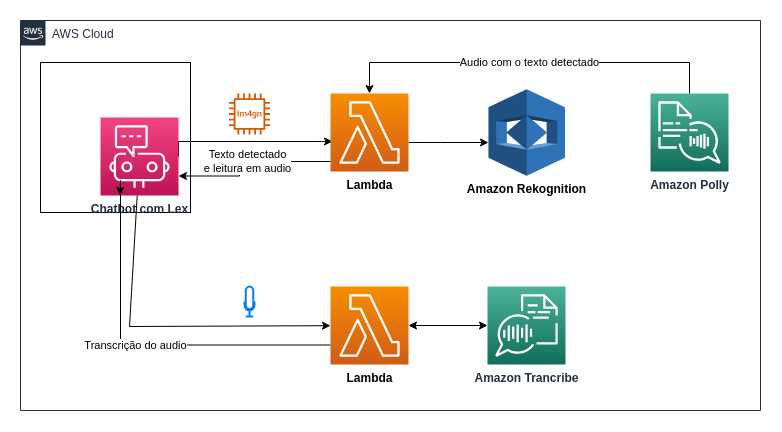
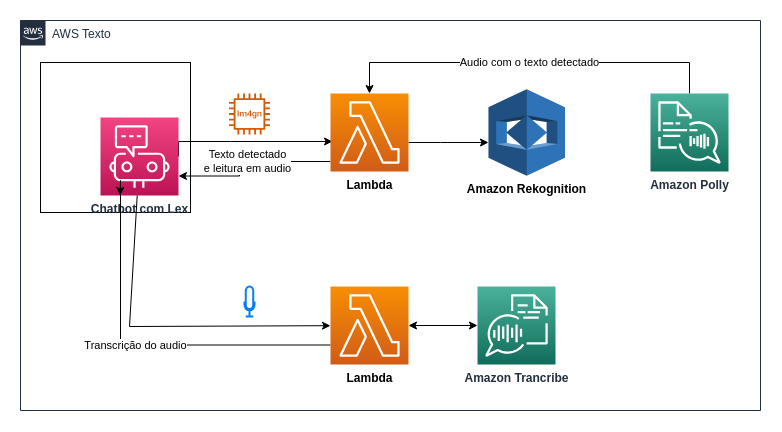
  <mxCell id="0" />
  <mxCell id="1" parent="0" />
- <mxCell id="2" value="AWS Cloud" style="points=[[0,0],[0.25,0],[0.5,0],[0.75,0],[1,0],[1,0.25],[1,0.5],[1,0.75],[1,1],[0.75,1],[0.5,1],[0.25,1],[0,1],[0,0.75],[0,0.5],[0,0.25]];outlineConnect=0;gradientColor=none;html=1;whiteSpace=wrap;fontSize=12;fontStyle=0;shape=mxgraph.aws4.group;grIcon=mxgraph.aws4.group_aws_cloud_alt;strokeColor=#232F3E;fillColor=none;verticalAlign=top;align=left;spacingLeft=30;fontColor=#232F3E;dashed=0;labelBackgroundColor=#ffffff;container=1;pointerEvents=0;collapsible=0;recursiveResize=0;" parent="1" vertex="1"><mxGeometry x="20" y="20" width="740" height="390" as="geometry" /></mxCell>
+ <mxCell id="2" value="AWS Texto" style="points=[[0,0],[0.25,0],[0.5,0],[0.75,0],[1,0],[1,0.25],[1,0.5],[1,0.75],[1,1],[0.75,1],[0.5,1],[0.25,1],[0,1],[0,0.75],[0,0.5],[0,0.25]];outlineConnect=0;gradientColor=none;html=1;whiteSpace=wrap;fontSize=12;fontStyle=0;shape=mxgraph.aws4.group;grIcon=mxgraph.aws4.group_aws_cloud_alt;strokeColor=#232F3E;fillColor=none;verticalAlign=top;align=left;spacingLeft=30;fontColor=#232F3E;dashed=0;labelBackgroundColor=#ffffff;container=1;pointerEvents=0;collapsible=0;recursiveResize=0;" parent="1" vertex="1"><mxGeometry x="20" y="20" width="740" height="390" as="geometry" /></mxCell>
  <mxCell id="3" value="" style="whiteSpace=wrap;html=1;aspect=fixed;" vertex="1" parent="2"><mxGeometry x="20" y="42" width="150" height="150" as="geometry" /></mxCell>
  <mxCell id="4" value="" style="shape=image;html=1;verticalAlign=top;verticalLabelPosition=bottom;labelBackgroundColor=#ffffff;imageAspect=0;aspect=fixed;image=https://cdn1.iconfinder.com/data/icons/bootstrap-vol-3/16/filetype-html-128.png" vertex="1" parent="2"><mxGeometry x="20" y="42" width="40" height="40" as="geometry" /></mxCell>
  <mxCell id="5" style="edgeStyle=orthogonalEdgeStyle;rounded=0;orthogonalLoop=1;jettySize=auto;html=1;exitX=1;exitY=0.5;exitDx=0;exitDy=0;exitPerimeter=0;entryX=0.026;entryY=0.615;entryDx=0;entryDy=0;entryPerimeter=0;" edge="1" parent="2" source="6" target="9"><mxGeometry relative="1" as="geometry"><mxPoint x="260" y="122" as="targetPoint" /><Array as="points"><mxPoint x="210" y="121" /><mxPoint x="210" y="121" /></Array></mxGeometry></mxCell>
  <mxCell id="6" value="Chatbot com Lex" style="sketch=0;points=[[0,0,0],[0.25,0,0],[0.5,0,0],[0.75,0,0],[1,0,0],[0,1,0],[0.25,1,0],[0.5,1,0],[0.75,1,0],[1,1,0],[0,0.25,0],[0,0.5,0],[0,0.75,0],[1,0.25,0],[1,0.5,0],[1,0.75,0]];points=[[0,0,0],[0.25,0,0],[0.5,0,0],[0.75,0,0],[1,0,0],[0,1,0],[0.25,1,0],[0.5,1,0],[0.75,1,0],[1,1,0],[0,0.25,0],[0,0.5,0],[0,0.75,0],[1,0.25,0],[1,0.5,0],[1,0.75,0]];outlineConnect=0;fontColor=#232F3E;gradientColor=#F34482;gradientDirection=north;fillColor=#BC1356;strokeColor=#ffffff;dashed=0;verticalLabelPosition=bottom;verticalAlign=top;align=center;html=1;fontSize=12;fontStyle=1;aspect=fixed;shape=mxgraph.aws4.resourceIcon;resIcon=mxgraph.aws4.chatbot;" vertex="1" parent="2"><mxGeometry x="80" y="97" width="78" height="78" as="geometry" /></mxCell>
  <mxCell id="7" value="" style="edgeStyle=orthogonalEdgeStyle;rounded=0;orthogonalLoop=1;jettySize=auto;html=1;" edge="1" parent="2" source="9" target="10"><mxGeometry relative="1" as="geometry"><Array as="points"><mxPoint x="420" y="122" /><mxPoint x="420" y="122" /></Array></mxGeometry></mxCell>
  <mxCell id="8" value="&lt;div&gt;Texto detectado&lt;/div&gt;&lt;div&gt;e leitura em audio&lt;br&gt;&lt;/div&gt;" style="edgeStyle=orthogonalEdgeStyle;rounded=0;orthogonalLoop=1;jettySize=auto;html=1;entryX=1;entryY=0.75;entryDx=0;entryDy=0;entryPerimeter=0;fontStyle=0" edge="1" parent="2" source="9" target="6"><mxGeometry relative="1" as="geometry"><Array as="points"><mxPoint x="219" y="141" /></Array></mxGeometry></mxCell>
  <mxCell id="9" value="&lt;b&gt;Lambda&lt;/b&gt;" style="sketch=0;points=[[0,0,0],[0.25,0,0],[0.5,0,0],[0.75,0,0],[1,0,0],[0,1,0],[0.25,1,0],[0.5,1,0],[0.75,1,0],[1,1,0],[0,0.25,0],[0,0.5,0],[0,0.75,0],[1,0.25,0],[1,0.5,0],[1,0.75,0]];outlineConnect=0;fontColor=#000000;gradientColor=#F78E04;gradientDirection=north;fillColor=#D05C17;strokeColor=#ffffff;dashed=0;verticalLabelPosition=bottom;verticalAlign=top;align=center;html=1;fontSize=12;fontStyle=0;aspect=fixed;shape=mxgraph.aws4.resourceIcon;resIcon=mxgraph.aws4.lambda;labelBackgroundColor=default;" vertex="1" parent="2"><mxGeometry x="310" y="73" width="78" height="78" as="geometry" /></mxCell>
  <mxCell id="10" value="Amazon Rekognition" style="outlineConnect=0;dashed=0;verticalLabelPosition=bottom;verticalAlign=top;align=center;html=1;shape=mxgraph.aws3.rekognition;fillColor=#2E73B8;gradientColor=none;fontStyle=1" vertex="1" parent="2"><mxGeometry x="468" y="68.75" width="76.5" height="86.5" as="geometry" /></mxCell>
  <mxCell id="11" value="Audio com o texto detectado" style="edgeStyle=orthogonalEdgeStyle;rounded=0;orthogonalLoop=1;jettySize=auto;html=1;entryX=0.5;entryY=0;entryDx=0;entryDy=0;entryPerimeter=0;" edge="1" parent="2" source="12" target="9"><mxGeometry relative="1" as="geometry"><Array as="points"><mxPoint x="669" y="42" /><mxPoint x="349" y="42" /></Array></mxGeometry></mxCell>
  <mxCell id="12" value="Amazon Polly" style="sketch=0;points=[[0,0,0],[0.25,0,0],[0.5,0,0],[0.75,0,0],[1,0,0],[0,1,0],[0.25,1,0],[0.5,1,0],[0.75,1,0],[1,1,0],[0,0.25,0],[0,0.5,0],[0,0.75,0],[1,0.25,0],[1,0.5,0],[1,0.75,0]];outlineConnect=0;fontColor=#232F3E;gradientColor=#4AB29A;gradientDirection=north;fillColor=#116D5B;strokeColor=#ffffff;dashed=0;verticalLabelPosition=bottom;verticalAlign=top;align=center;html=1;fontSize=12;fontStyle=1;aspect=fixed;shape=mxgraph.aws4.resourceIcon;resIcon=mxgraph.aws4.polly;" vertex="1" parent="2"><mxGeometry x="630" y="73" width="78" height="78" as="geometry" /></mxCell>
  <mxCell id="13" value="" style="sketch=0;outlineConnect=0;fontColor=#232F3E;gradientColor=none;fillColor=#D45B07;strokeColor=none;dashed=0;verticalLabelPosition=bottom;verticalAlign=top;align=center;html=1;fontSize=12;fontStyle=0;aspect=fixed;pointerEvents=1;shape=mxgraph.aws4.ec2_im4gn_instance;" vertex="1" parent="2"><mxGeometry x="208.5" y="73" width="41" height="41" as="geometry" /></mxCell>
  <mxCell id="14" value="Transcrição do audio" style="edgeStyle=orthogonalEdgeStyle;rounded=0;orthogonalLoop=1;jettySize=auto;html=1;exitX=0;exitY=0.75;exitDx=0;exitDy=0;exitPerimeter=0;entryX=0.25;entryY=1;entryDx=0;entryDy=0;entryPerimeter=0;" edge="1" parent="2" source="15" target="6"><mxGeometry relative="1" as="geometry"><Array as="points"><mxPoint x="100" y="325" /><mxPoint x="100" y="160" /></Array></mxGeometry></mxCell>
  <mxCell id="15" value="&lt;b&gt;Lambda&lt;/b&gt;" style="sketch=0;points=[[0,0,0],[0.25,0,0],[0.5,0,0],[0.75,0,0],[1,0,0],[0,1,0],[0.25,1,0],[0.5,1,0],[0.75,1,0],[1,1,0],[0,0.25,0],[0,0.5,0],[0,0.75,0],[1,0.25,0],[1,0.5,0],[1,0.75,0]];outlineConnect=0;fontColor=#000000;gradientColor=#F78E04;gradientDirection=north;fillColor=#D05C17;strokeColor=#ffffff;dashed=0;verticalLabelPosition=bottom;verticalAlign=top;align=center;html=1;fontSize=12;fontStyle=0;aspect=fixed;shape=mxgraph.aws4.resourceIcon;resIcon=mxgraph.aws4.lambda;labelBackgroundColor=default;" vertex="1" parent="2"><mxGeometry x="310" y="266" width="78" height="78" as="geometry" /></mxCell>
  <mxCell id="16" value="" style="endArrow=classic;html=1;rounded=0;" edge="1" parent="2" source="6" target="15"><mxGeometry width="50" height="50" relative="1" as="geometry"><mxPoint x="510" y="276" as="sourcePoint" /><mxPoint x="560" y="226" as="targetPoint" /><Array as="points"><mxPoint x="109" y="306" /></Array></mxGeometry></mxCell>
- <mxCell id="17" value="Amazon Trancribe" style="sketch=0;points=[[0,0,0],[0.25,0,0],[0.5,0,0],[0.75,0,0],[1,0,0],[0,1,0],[0.25,1,0],[0.5,1,0],[0.75,1,0],[1,1,0],[0,0.25,0],[0,0.5,0],[0,0.75,0],[1,0.25,0],[1,0.5,0],[1,0.75,0]];outlineConnect=0;fontColor=#232F3E;gradientColor=#4AB29A;gradientDirection=north;fillColor=#116D5B;strokeColor=#ffffff;dashed=0;verticalLabelPosition=bottom;verticalAlign=top;align=center;html=1;fontSize=12;fontStyle=1;aspect=fixed;shape=mxgraph.aws4.resourceIcon;resIcon=mxgraph.aws4.transcribe;" vertex="1" parent="2"><mxGeometry x="467" y="266" width="78" height="78" as="geometry" /></mxCell>
+ <mxCell id="17" value="Amazon Trancribe" style="sketch=0;points=[[0,0,0],[0.25,0,0],[0.5,0,0],[0.75,0,0],[1,0,0],[0,1,0],[0.25,1,0],[0.5,1,0],[0.75,1,0],[1,1,0],[0,0.25,0],[0,0.5,0],[0,0.75,0],[1,0.25,0],[1,0.5,0],[1,0.75,0]];outlineConnect=0;fontColor=#232F3E;gradientColor=#4AB29A;gradientDirection=north;fillColor=#116D5B;strokeColor=#ffffff;dashed=0;verticalLabelPosition=bottom;verticalAlign=top;align=center;html=1;fontSize=12;fontStyle=1;aspect=fixed;shape=mxgraph.aws4.resourceIcon;resIcon=mxgraph.aws4.transcribe;" vertex="1" parent="2"><mxGeometry x="457" y="266" width="78" height="78" as="geometry" /></mxCell>
  <mxCell id="18" value="" style="endArrow=classic;startArrow=classic;html=1;rounded=0;exitX=1;exitY=0.5;exitDx=0;exitDy=0;exitPerimeter=0;" edge="1" parent="2" source="15" target="17"><mxGeometry width="50" height="50" relative="1" as="geometry"><mxPoint x="510" y="276" as="sourcePoint" /><mxPoint x="560" y="226" as="targetPoint" /></mxGeometry></mxCell>
  <mxCell id="19" value="" style="html=1;verticalLabelPosition=bottom;align=center;labelBackgroundColor=#ffffff;verticalAlign=top;strokeWidth=2;strokeColor=#0080F0;shadow=0;dashed=0;shape=mxgraph.ios7.icons.microphone;" vertex="1" parent="2"><mxGeometry x="224" y="266" width="10" height="30" as="geometry" /></mxCell>
